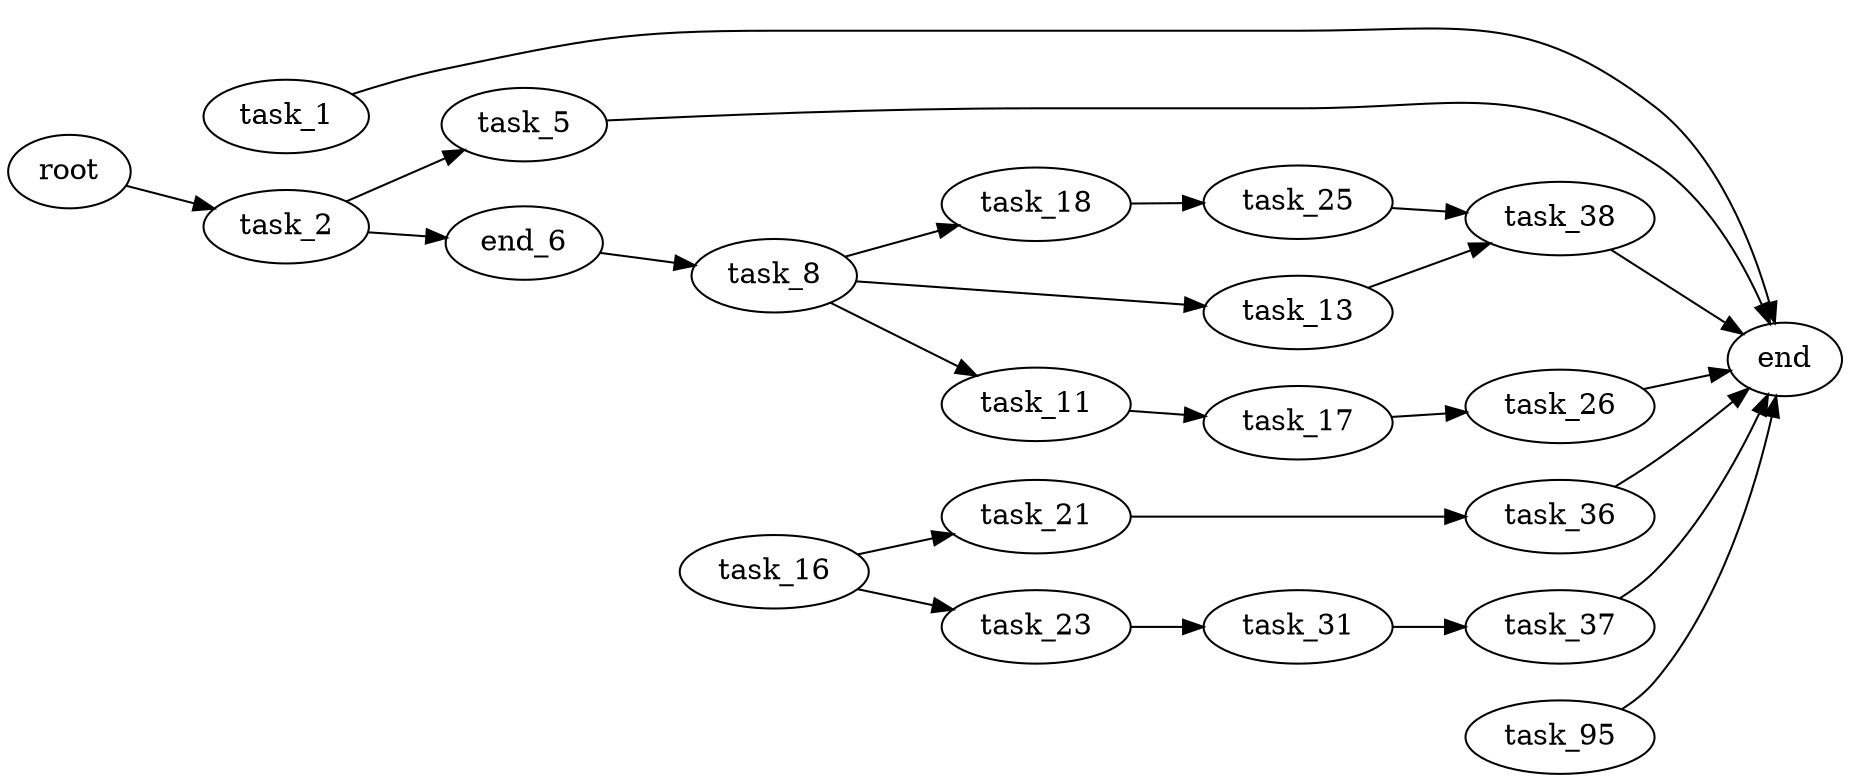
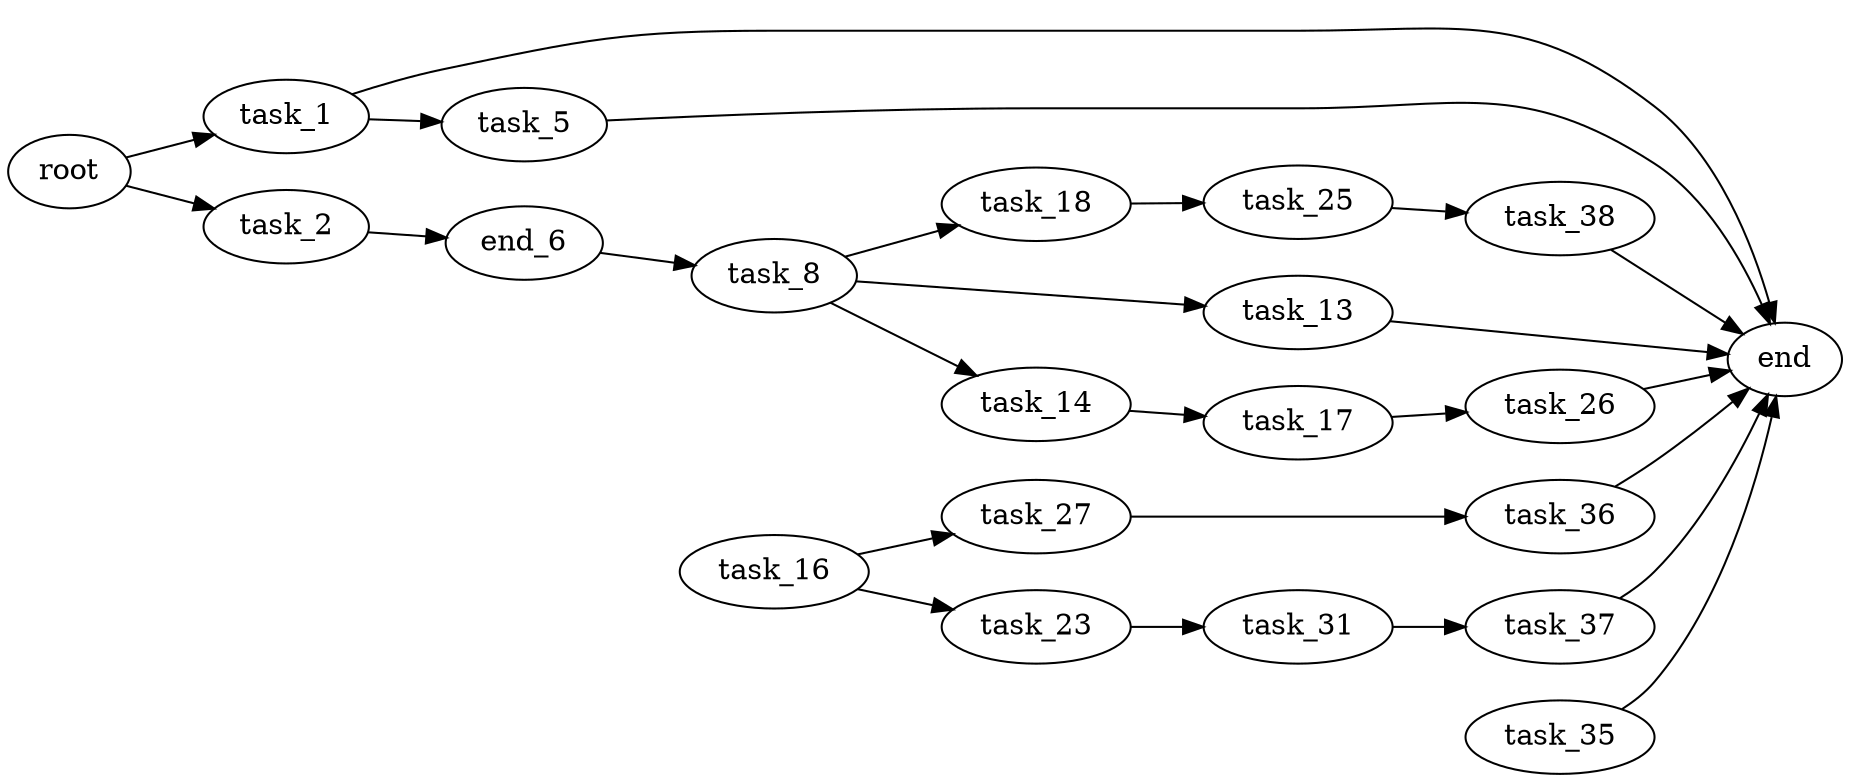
  digraph {
    rankdir=LR
    root
    task_1
    task_2
    end
    task_5
    n6 [label=end_6]
    task_8
    task_13
-   task_14 [label=task_11]
+   task_14
    task_18
    task_17
    task_16
    task_23
-   task_27 [label=task_21]
+   task_27
    task_25
    task_26
    task_31
    task_36
    task_38
    task_37
-   task_35 [label=task_95]
+   task_35
+   root -> task_1
    root -> task_2
    task_1 -> end
-   task_2 -> task_5
+   task_1 -> task_5
    task_2 -> n6
    task_5 -> end
    n6 -> task_8
    task_8 -> task_13
    task_8 -> task_14
    task_8 -> task_18
-   task_13 -> task_38
+   task_13 -> end
    task_14 -> task_17
    task_18 -> task_25
    task_17 -> task_26
    task_16 -> task_23
    task_16 -> task_27
    task_23 -> task_31
    task_27 -> task_36
    task_25 -> task_38
    task_26 -> end
    task_31 -> task_37
    task_36 -> end
    task_38 -> end
    task_37 -> end
    task_35 -> end
  }
